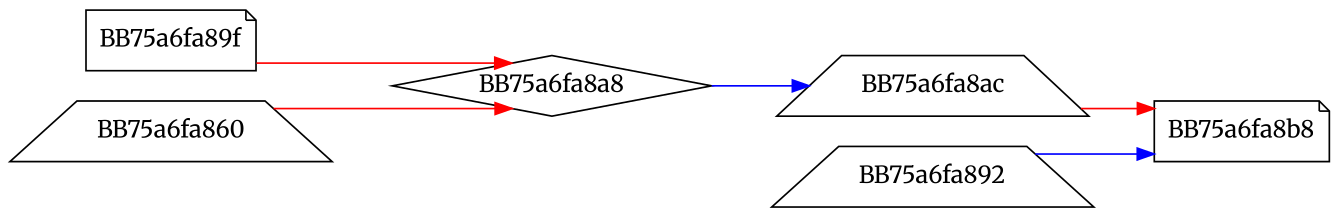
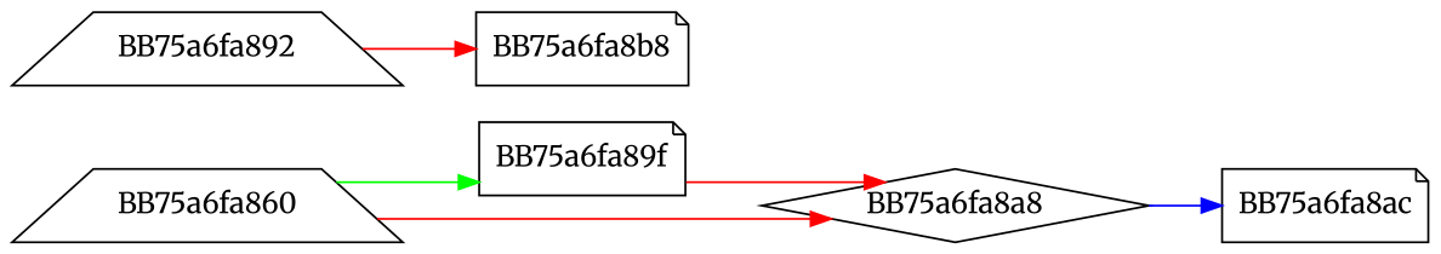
  digraph {
    fontname=Merriweather
    rankdir=LR
    splines=ortho
    node [fontname=Merriweather shape=note]
    edge [color=red fontname=Merriweather]
    BB75a6fa89f
    BB75a6fa860 [shape=trapezium]
    BB75a6fa8a8 [shape=diamond]
    BB75a6fa8b8
    BB75a6fa892 [shape=trapezium]
-   BB75a6fa8ac [shape=trapezium]
+   BB75a6fa8ac
    BB75a6fa89f -> BB75a6fa8a8
+   BB75a6fa860 -> BB75a6fa89f [color=green]
    BB75a6fa860 -> BB75a6fa8a8
    BB75a6fa8a8 -> BB75a6fa8ac [color=blue]
-   BB75a6fa892 -> BB75a6fa8b8 [color=blue]
-   BB75a6fa8ac -> BB75a6fa8b8
+   BB75a6fa892 -> BB75a6fa8b8
  }
